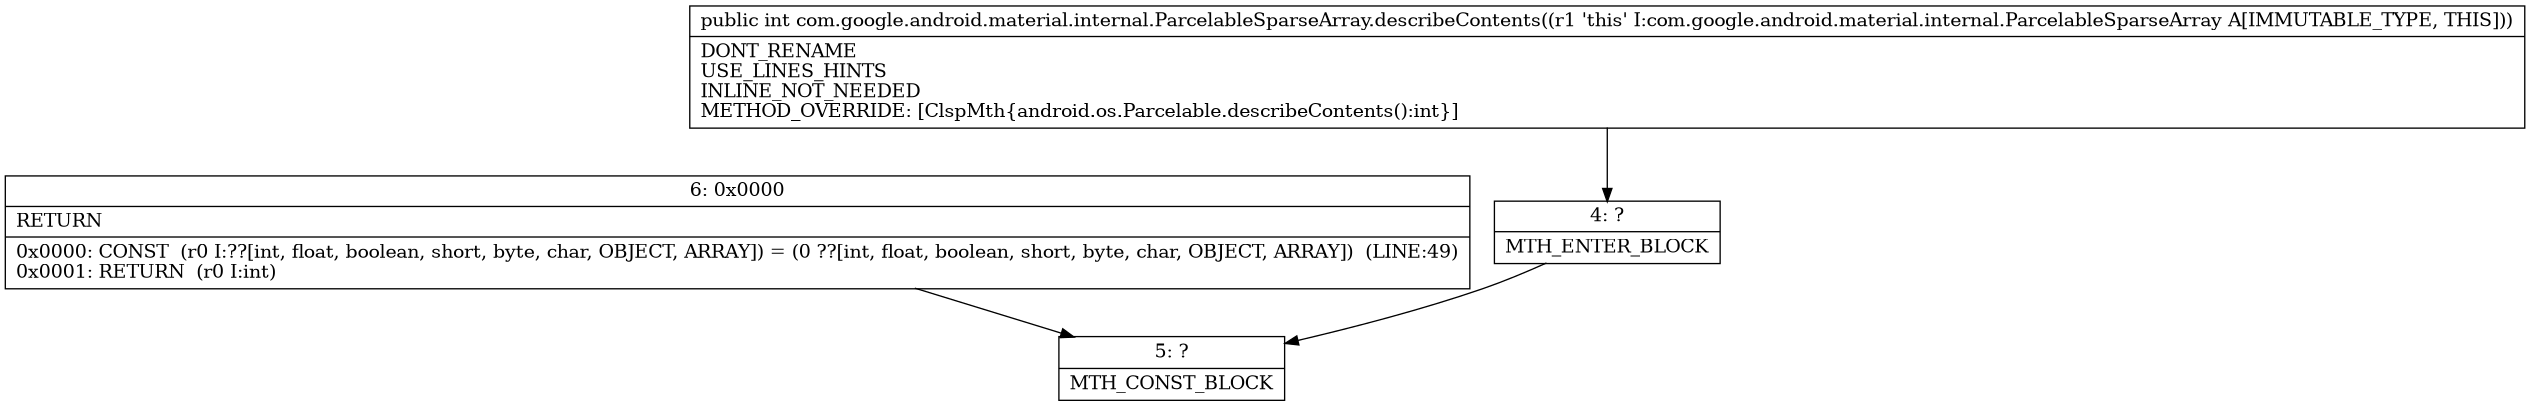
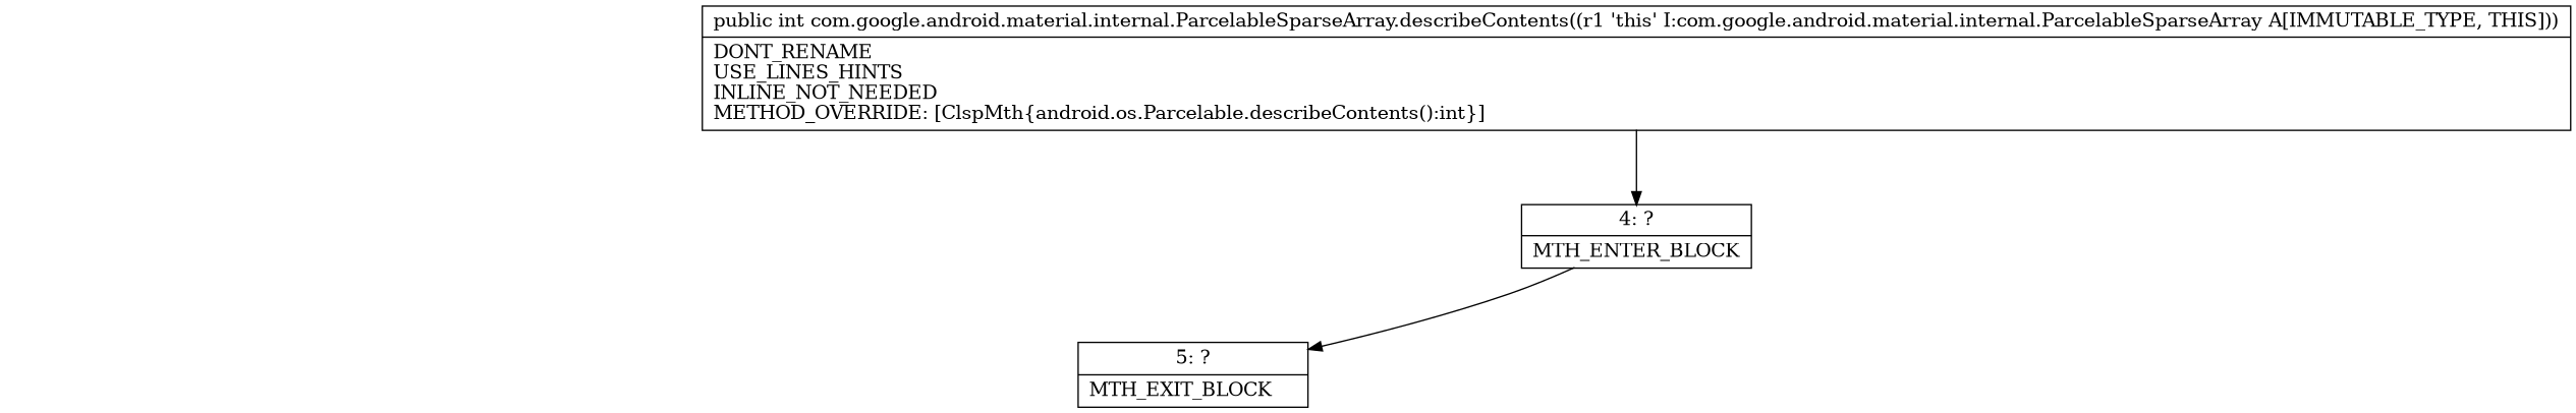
  digraph {
    node [shape=record]
    n1 [label="{4\:\ ?|MTH_ENTER_BLOCK\l}"]
-   n2 [label="{5\:\ ?|MTH_CONST_BLOCK\l}"]
-   n3 [label="{6\:\ 0x0000|RETURN\l|0x0000: CONST  (r0 I:??[int, float, boolean, short, byte, char, OBJECT, ARRAY]) = (0 ??[int, float, boolean, short, byte, char, OBJECT, ARRAY])  (LINE:49)\l0x0001: RETURN  (r0 I:int) \l}"]
+   n2 [label="{5\:\ ?|MTH_EXIT_BLOCK\l}"]
    n4 [label="{public int com.google.android.material.internal.ParcelableSparseArray.describeContents((r1 'this' I:com.google.android.material.internal.ParcelableSparseArray A[IMMUTABLE_TYPE, THIS]))  | DONT_RENAME\lUSE_LINES_HINTS\lINLINE_NOT_NEEDED\lMETHOD_OVERRIDE: [ClspMth\{android.os.Parcelable.describeContents():int\}]\l}"]
    n1 -> n2
-   n3 -> n2
    n4 -> n1
  }
